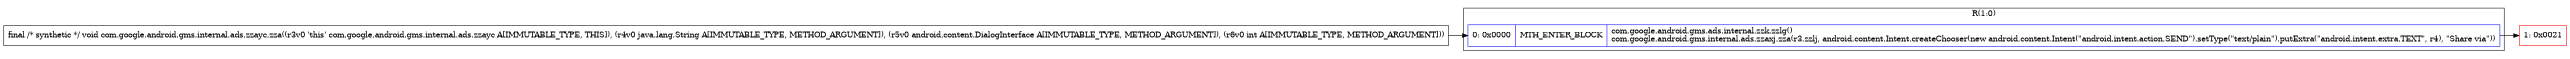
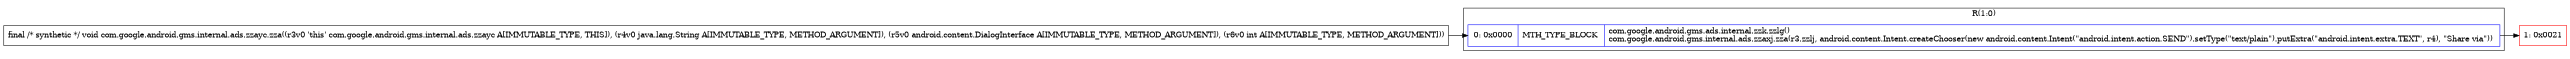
  digraph {
    rankdir=LR
    node [shape=record]
-   n1 [color=blue label="{0\:\ 0x0000|MTH_ENTER_BLOCK\l|com.google.android.gms.ads.internal.zzk.zzlg()\lcom.google.android.gms.internal.ads.zzaxj.zza(r3.zzlj, android.content.Intent.createChooser(new android.content.Intent(\"android.intent.action.SEND\").setType(\"text\/plain\").putExtra(\"android.intent.extra.TEXT\", r4), \"Share via\"))\l}"]
+   n1 [color=blue label="{0\:\ 0x0000|MTH_TYPE_BLOCK\l|com.google.android.gms.ads.internal.zzk.zzlg()\lcom.google.android.gms.internal.ads.zzaxj.zza(r3.zzlj, android.content.Intent.createChooser(new android.content.Intent(\"android.intent.action.SEND\").setType(\"text\/plain\").putExtra(\"android.intent.extra.TEXT\", r4), \"Share via\"))\l}"]
    n2 [color=red label="{1\:\ 0x0021}"]
    n3 [label="{final \/* synthetic *\/ void com.google.android.gms.internal.ads.zzayc.zza((r3v0 'this' com.google.android.gms.internal.ads.zzayc A[IMMUTABLE_TYPE, THIS]), (r4v0 java.lang.String A[IMMUTABLE_TYPE, METHOD_ARGUMENT]), (r5v0 android.content.DialogInterface A[IMMUTABLE_TYPE, METHOD_ARGUMENT]), (r6v0 int A[IMMUTABLE_TYPE, METHOD_ARGUMENT])) }"]
    subgraph cluster_1 {
      label="R(1:0)"
      n1
    }
    n1 -> n2
    n3 -> n1
  }
